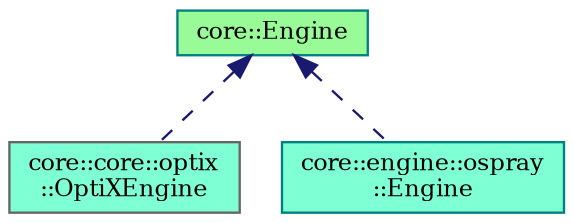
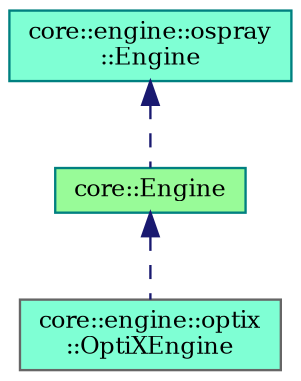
  digraph {
    fontname="DejaVu Serif"
    node [color=teal fillcolor=aquamarine fontname="DejaVu Serif" fontsize=10 shape=record style=filled]
    edge [color=midnightblue dir=back fontname="DejaVu Serif" fontsize=10 labelfontname=Helvetica labelfontsize=10 style=dashed]
    n1 [fillcolor=palegreen fontcolor=black height=0.2 label="core::Engine" width=0.4]
-   n2 [color=gray40 height=0.2 label="core::core::optix\l::OptiXEngine" width=0.4]
+   n2 [color=gray40 height=0.2 label="core::engine::optix\l::OptiXEngine" width=0.4]
    n3 [height=0.2 label="core::engine::ospray\l::Engine" width=0.4]
    n1 -> n2
-   n1 -> n3
+   n3 -> n1
  }
